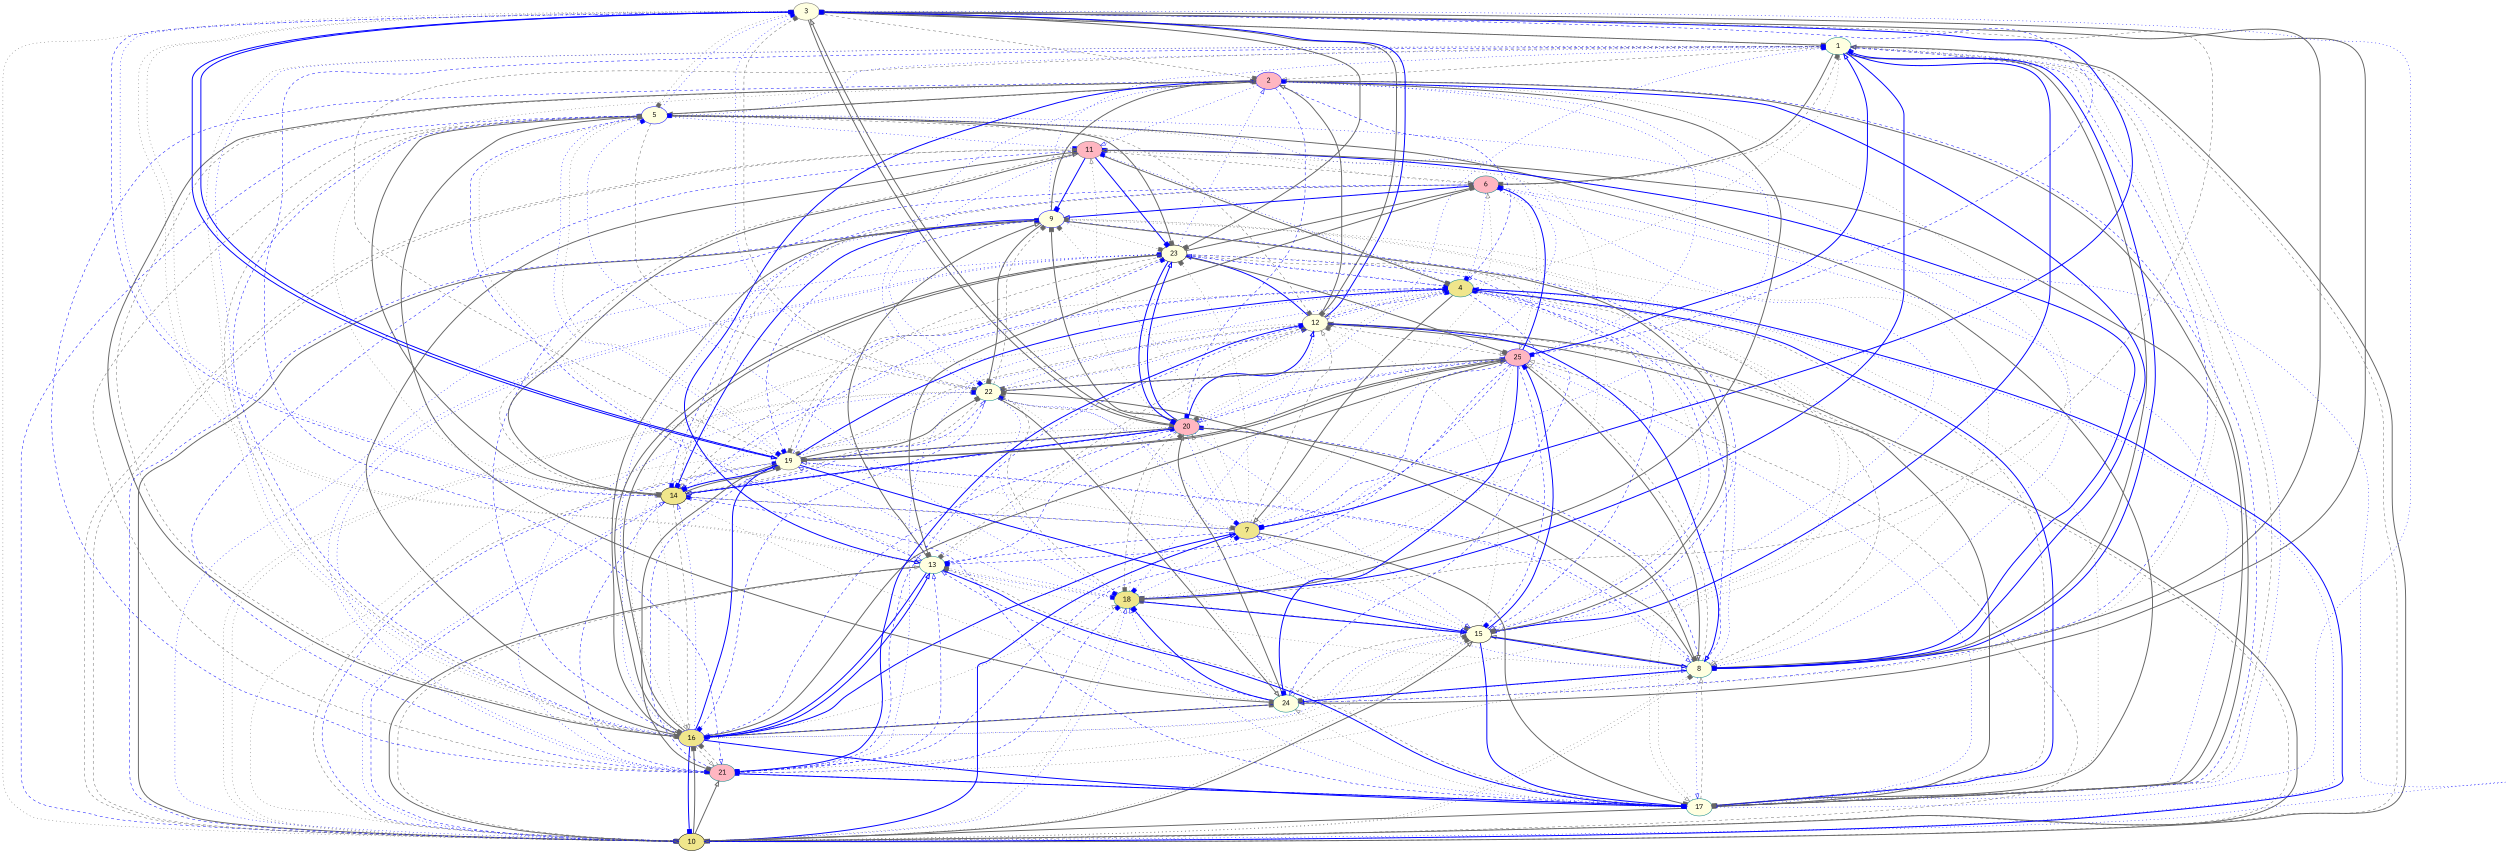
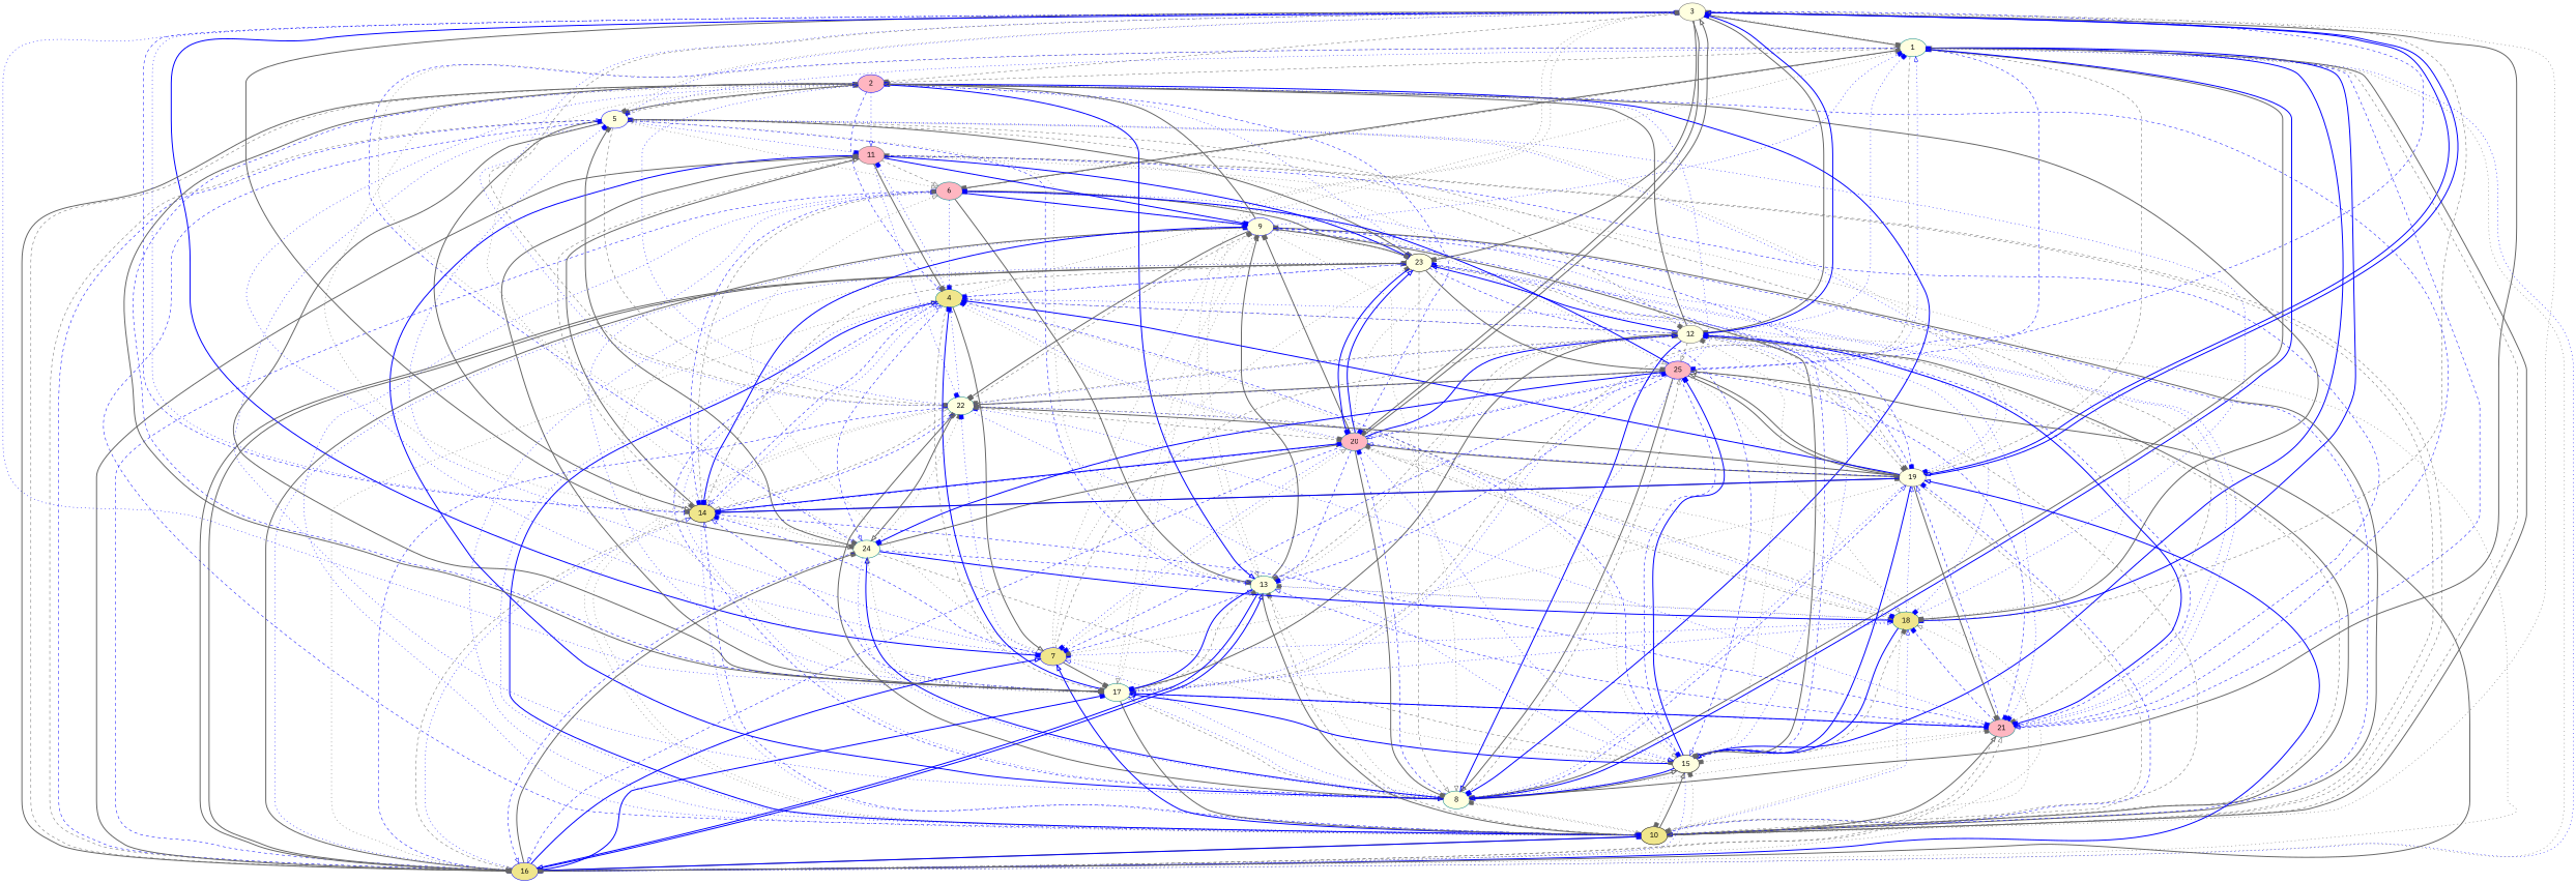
  strict digraph {
    fontname="IBM Plex Sans"
    node [color=teal fillcolor=lightyellow fontname="IBM Plex Sans" shape=ellipse style=filled]
    edge [arrowhead=box color=gray40 fontname="IBM Plex Sans" style=dotted]
    3 [color=gray40]
    1
    5 [color=blue]
    6 [fillcolor=lightpink]
    8
    10 [color=black fillcolor=khaki]
    15 [color=black]
    16 [color=blue fillcolor=khaki]
    17
    18 [fillcolor=khaki]
    21 [fillcolor=lightpink]
    24
    2 [color=blue fillcolor=lightpink]
    7 [color=blue fillcolor=khaki]
    13
    14 [color=black fillcolor=khaki]
    20 [fillcolor=lightpink]
    12 [color=gray40]
    19 [color=gray40]
    22
    23 [color=black]
    25 [color=blue fillcolor=lightpink]
    11 [color=gray40 fillcolor=lightpink]
    4 [fillcolor=khaki]
    9 [color=blue]
    3 -> 1 [style=bold]
    3 -> 5
    3 -> 10 [arrowhead=onormal]
    3 -> 24 [arrowhead=onormal style=bold]
    3 -> 2 [style=dashed]
    3 -> 7 [color=blue style=bold]
    3 -> 13 [arrowhead=onormal]
    3 -> 14 [arrowhead=onormal color=blue style=dashed]
    3 -> 20 [style=bold]
    3 -> 12 [style=bold]
    3 -> 19 [arrowhead=onormal color=blue style=bold]
    3 -> 22 [color=blue]
    3 -> 23 [style=bold]
    3 -> 25 [color=blue style=dashed]
    1 -> 3 [arrowhead=onormal]
    1 -> 5 [color=blue]
    1 -> 6 [style=bold]
    1 -> 8 [style=bold]
    1 -> 10 [arrowhead=onormal style=dashed]
    1 -> 15 [arrowhead=onormal color=blue style=bold]
    1 -> 16 [arrowhead=onormal]
    1 -> 17 [style=dashed]
    1 -> 18 [color=blue style=bold]
    1 -> 21 [arrowhead=onormal color=blue style=dashed]
    1 -> 24 [arrowhead=onormal color=blue style=dashed]
    1 -> 2 [arrowhead=onormal style=dashed]
    5 -> 3 [color=blue]
    5 -> 6 [arrowhead=onormal]
    5 -> 8 [arrowhead=onormal color=blue]
    5 -> 16 [arrowhead=onormal style=dashed]
    5 -> 17 [arrowhead=onormal style=bold]
    5 -> 21 [style=dashed]
    5 -> 2 [style=dashed]
    5 -> 13 [arrowhead=onormal color=blue style=dashed]
    5 -> 14 [arrowhead=onormal style=bold]
    5 -> 12 [style=dashed]
    5 -> 19 [color=blue]
    5 -> 22 [style=dashed]
    5 -> 23 [style=bold]
    5 -> 11 [color=blue]
    6 -> 1 [style=dashed]
    6 -> 15 [arrowhead=onormal color=blue]
    6 -> 13 [style=bold]
    6 -> 14 [color=blue style=dashed]
    6 -> 25 [arrowhead=onormal]
    6 -> 4 [color=blue]
    6 -> 9 [arrowhead=onormal color=blue style=bold]
    8 -> 3 [style=bold]
    8 -> 1 [color=blue style=bold]
    8 -> 10 [arrowhead=onormal]
    8 -> 15 [arrowhead=onormal style=bold]
    8 -> 17 [arrowhead=onormal color=blue]
    8 -> 21
    8 -> 24 [arrowhead=onormal color=blue style=bold]
    8 -> 7 [arrowhead=onormal color=blue]
    8 -> 13
    8 -> 20 [color=blue style=dashed]
    8 -> 19 [arrowhead=onormal color=blue style=dashed]
    8 -> 22 [style=bold]
    8 -> 25 [arrowhead=onormal style=dashed]
    8 -> 11 [color=blue style=bold]
    8 -> 4 [arrowhead=onormal color=blue]
    10 -> 1 [arrowhead=onormal style=bold]
    10 -> 5 [color=blue style=dashed]
    10 -> 6 [arrowhead=onormal color=blue]
    10 -> 8
    10 -> 15 [arrowhead=onormal style=bold]
    10 -> 16 [style=bold]
    10 -> 18 [arrowhead=onormal color=blue]
    10 -> 21 [arrowhead=onormal style=bold]
    10 -> 7 [arrowhead=onormal color=blue style=bold]
    10 -> 13 [arrowhead=onormal style=dashed]
    10 -> 14 [arrowhead=onormal color=blue style=dashed]
    10 -> 12 [arrowhead=onormal style=bold]
    10 -> 19 [color=blue style=dashed]
    10 -> 22 [arrowhead=onormal]
    10 -> 25 [arrowhead=onormal style=dashed]
    10 -> 11 [style=dashed]
    10 -> 4 [arrowhead=onormal color=blue style=bold]
    10 -> 9 [style=bold]
    15 -> 8 [arrowhead=onormal color=blue style=bold]
    15 -> 10
    15 -> 16 [color=blue]
    15 -> 17 [arrowhead=onormal color=blue style=bold]
    15 -> 18 [style=dashed]
    15 -> 12
    15 -> 25 [color=blue style=bold]
    15 -> 4 [color=blue style=dashed]
    15 -> 9 [arrowhead=onormal color=blue style=dashed]
    16 -> 1 [color=blue]
    16 -> 5 [arrowhead=onormal color=blue style=dashed]
    16 -> 6 [color=blue style=dashed]
    16 -> 10 [color=blue style=bold]
    16 -> 15
    16 -> 17 [color=blue style=bold]
    16 -> 18 [arrowhead=onormal]
    16 -> 21 [arrowhead=onormal style=dashed]
    16 -> 24 [style=bold]
    16 -> 2 [style=dashed]
    16 -> 7 [arrowhead=onormal color=blue style=bold]
    16 -> 13 [arrowhead=onormal color=blue style=bold]
    16 -> 14 [arrowhead=onormal color=blue]
    16 -> 19 [arrowhead=onormal color=blue style=bold]
    16 -> 23 [style=bold]
    16 -> 25 [arrowhead=onormal style=bold]
    16 -> 11 [style=bold]
    16 -> 4 [arrowhead=onormal]
    16 -> 9 [color=blue]
    17 -> 3 [arrowhead=onormal color=blue]
    17 -> 1 [arrowhead=onormal color=blue]
    17 -> 6 [arrowhead=onormal color=blue]
    17 -> 8 [arrowhead=onormal style=dashed]
    17 -> 10 [arrowhead=onormal style=bold]
    17 -> 18 [arrowhead=onormal color=blue]
    17 -> 21 [color=blue style=dashed]
    17 -> 24 [arrowhead=onormal]
    17 -> 2 [arrowhead=onormal color=blue style=dashed]
    17 -> 13 [style=dashed]
    17 -> 14 [arrowhead=onormal color=blue style=dashed]
    17 -> 12 [style=bold]
    17 -> 11 [arrowhead=onormal style=bold]
    17 -> 4 [color=blue style=bold]
    17 -> 9
    18 -> 3 [arrowhead=onormal style=dashed]
    18 -> 5 [color=blue]
    18 -> 10 [arrowhead=onormal]
    18 -> 15 [arrowhead=onormal color=blue style=bold]
    18 -> 7 [color=blue]
    18 -> 13
    18 -> 20
    18 -> 19 [arrowhead=onormal color=blue]
    18 -> 22 [arrowhead=onormal style=dashed]
    21 -> 15
    21 -> 16 [style=dashed]
    21 -> 17 [arrowhead=onormal color=blue style=bold]
    21 -> 18 [color=blue style=dashed]
    21 -> 2 [arrowhead=onormal color=blue style=dashed]
    21 -> 13 [arrowhead=onormal color=blue style=dashed]
    21 -> 12 [color=blue style=dashed]
    21 -> 19 [arrowhead=onormal color=blue style=dashed]
    21 -> 22 [color=blue]
    21 -> 23 [color=blue]
    24 -> 1 [arrowhead=onormal]
    24 -> 5 [style=bold]
    24 -> 8 [arrowhead=onormal color=blue]
    24 -> 15 [arrowhead=onormal style=dashed]
    24 -> 16 [arrowhead=onormal color=blue style=dashed]
    24 -> 18 [color=blue style=bold]
    24 -> 13 [arrowhead=onormal color=blue style=dashed]
    24 -> 20 [arrowhead=onormal style=bold]
    24 -> 22
    2 -> 5 [arrowhead=onormal style=bold]
    2 -> 8 [color=blue style=bold]
    2 -> 16 [style=bold]
    2 -> 17 [style=bold]
    2 -> 18 [style=bold]
    2 -> 24
    2 -> 7 [arrowhead=onormal color=blue]
    2 -> 13 [arrowhead=onormal color=blue style=bold]
    2 -> 14
    2 -> 20 [color=blue style=dashed]
    2 -> 11 [arrowhead=onormal color=blue]
    2 -> 4 [arrowhead=onormal color=blue style=dashed]
    7 -> 5 [color=blue]
    7 -> 6 [arrowhead=onormal]
    7 -> 15
    7 -> 17 [style=bold]
    7 -> 13 [arrowhead=onormal color=blue style=dashed]
    7 -> 14 [color=blue style=dashed]
    7 -> 20 [arrowhead=onormal]
    7 -> 12 [arrowhead=onormal style=dashed]
    7 -> 22 [color=blue]
    7 -> 23
    7 -> 9
    13 -> 3
    13 -> 5 [arrowhead=onormal]
    13 -> 10 [style=bold]
    13 -> 16 [arrowhead=onormal color=blue style=bold]
    13 -> 17 [color=blue style=bold]
    13 -> 18 [color=blue]
    13 -> 12
    13 -> 9 [arrowhead=onormal style=bold]
    14 -> 3 [color=blue]
    14 -> 6 [style=dashed]
    14 -> 10 [arrowhead=onormal color=blue]
    14 -> 16 [arrowhead=onormal style=dashed]
    14 -> 21 [color=blue style=dashed]
    14 -> 24
-   14 -> 7 [arrowhead=onormal style=dashed]
    14 -> 20 [color=blue style=dashed]
    14 -> 19 [style=bold]
    14 -> 22 [arrowhead=onormal color=blue style=dashed]
    14 -> 11 [arrowhead=onormal style=bold]
    14 -> 4 [arrowhead=onormal color=blue]
    20 -> 3 [arrowhead=onormal style=bold]
    20 -> 8 [style=bold]
    20 -> 10
    20 -> 15 [arrowhead=onormal color=blue]
    20 -> 16 [arrowhead=onormal color=blue style=dashed]
    20 -> 18 [style=dashed]
    20 -> 7 [color=blue]
    20 -> 13 [color=blue style=dashed]
    20 -> 14 [arrowhead=onormal color=blue style=bold]
    20 -> 12 [arrowhead=onormal color=blue style=bold]
    20 -> 19 [style=bold]
    20 -> 23 [arrowhead=onormal color=blue style=bold]
    20 -> 25 [color=blue style=dashed]
    20 -> 11 [arrowhead=onormal]
    20 -> 4 [color=blue]
    20 -> 9 [style=bold]
    12 -> 3 [color=blue style=bold]
    12 -> 1 [color=blue]
    12 -> 8 [arrowhead=onormal color=blue style=bold]
    12 -> 10 [style=dashed]
    12 -> 16 [arrowhead=onormal]
    12 -> 18 [color=blue]
    12 -> 21 [color=blue style=bold]
    12 -> 2 [arrowhead=onormal style=bold]
    12 -> 13 [style=dashed]
    12 -> 19 [style=dashed]
    12 -> 22 [style=dashed]
    12 -> 23 [arrowhead=onormal color=blue style=bold]
    12 -> 25 [arrowhead=onormal style=dashed]
    12 -> 4 [arrowhead=onormal color=blue style=dashed]
    19 -> 3 [arrowhead=onormal color=blue style=bold]
    19 -> 1 [arrowhead=onormal style=dashed]
    19 -> 5 [arrowhead=onormal]
    19 -> 8 [arrowhead=onormal color=blue]
    19 -> 10 [arrowhead=onormal style=dashed]
    19 -> 15 [arrowhead=onormal color=blue style=bold]
    19 -> 21 [style=bold]
    19 -> 7
    19 -> 14 [color=blue style=bold]
    19 -> 20 [arrowhead=onormal color=blue style=dashed]
    19 -> 12 [color=blue]
    19 -> 22 [style=bold]
    19 -> 23 [color=blue style=dashed]
    19 -> 25 [arrowhead=onormal style=bold]
    19 -> 4 [color=blue style=bold]
    22 -> 3 [style=dashed]
    22 -> 10 [arrowhead=onormal]
    22 -> 15 [arrowhead=onormal color=blue]
    22 -> 16 [color=blue style=dashed]
    22 -> 18 [color=blue]
    22 -> 24 [arrowhead=onormal style=bold]
    22 -> 2 [arrowhead=onormal color=blue]
    22 -> 14 [arrowhead=onormal style=dashed]
    22 -> 20 [style=dashed]
    22 -> 12 [arrowhead=onormal color=blue]
    22 -> 25 [arrowhead=onormal color=blue style=dashed]
    22 -> 4 [arrowhead=onormal color=blue]
    22 -> 9 [style=dashed]
    23 -> 6 [style=bold]
    23 -> 8 [arrowhead=onormal style=dashed]
    23 -> 10 [color=blue]
    23 -> 15 [arrowhead=onormal color=blue style=dashed]
    23 -> 16 [style=bold]
    23 -> 17 [arrowhead=onormal]
    23 -> 21 [arrowhead=onormal color=blue]
    23 -> 2 [arrowhead=onormal color=blue]
    23 -> 14 [arrowhead=onormal style=dashed]
    23 -> 20 [color=blue style=bold]
    23 -> 19 [style=dashed]
    23 -> 25 [style=bold]
    23 -> 4 [color=blue style=dashed]
-   25 -> 1 [arrowhead=onormal color=blue style=bold]
+   25 -> 1 [arrowhead=onormal color=blue style=dashed]
    25 -> 6 [color=blue style=bold]
    25 -> 8 [arrowhead=onormal style=bold]
    25 -> 15 [color=blue style=dashed]
    25 -> 17 [arrowhead=onormal color=blue]
    25 -> 18 [arrowhead=onormal]
    25 -> 21 [color=blue style=dashed]
    25 -> 24 [color=blue style=bold]
    25 -> 2 [color=blue]
    25 -> 7 [color=blue style=dashed]
    25 -> 13 [color=blue style=dashed]
    25 -> 20 [arrowhead=onormal color=blue]
    25 -> 19 [arrowhead=onormal style=bold]
    25 -> 22 [arrowhead=onormal style=bold]
    11 -> 6 [arrowhead=onormal style=dashed]
    11 -> 10 [style=dashed]
    11 -> 18
    11 -> 21 [arrowhead=onormal color=blue style=dashed]
    11 -> 14 [style=dashed]
    11 -> 22 [color=blue]
    11 -> 23 [color=blue style=bold]
    11 -> 4 [style=bold]
    11 -> 9 [color=blue style=bold]
    4 -> 1 [arrowhead=onormal]
    4 -> 8 [arrowhead=onormal color=blue style=dashed]
    4 -> 10 [arrowhead=onormal color=blue]
    4 -> 15 [arrowhead=onormal]
    4 -> 17 [style=dashed]
    4 -> 21 [color=blue]
    4 -> 24 [arrowhead=onormal color=blue style=dashed]
    4 -> 7 [arrowhead=onormal style=bold]
    4 -> 14 [arrowhead=onormal color=blue style=dashed]
    4 -> 20
    4 -> 12 [arrowhead=onormal]
    4 -> 23 [arrowhead=onormal color=blue]
    4 -> 11 [color=blue]
    9 -> 1 [color=blue]
    9 -> 8 [arrowhead=onormal]
    9 -> 10 [arrowhead=onormal color=blue style=dashed]
    9 -> 15 [style=bold]
    9 -> 16 [arrowhead=onormal style=bold]
    9 -> 17 [arrowhead=onormal]
    9 -> 2 [arrowhead=onormal style=bold]
    9 -> 14 [color=blue style=bold]
    9 -> 19 [color=blue style=dashed]
    9 -> 22 [style=bold]
    9 -> 23
  }
